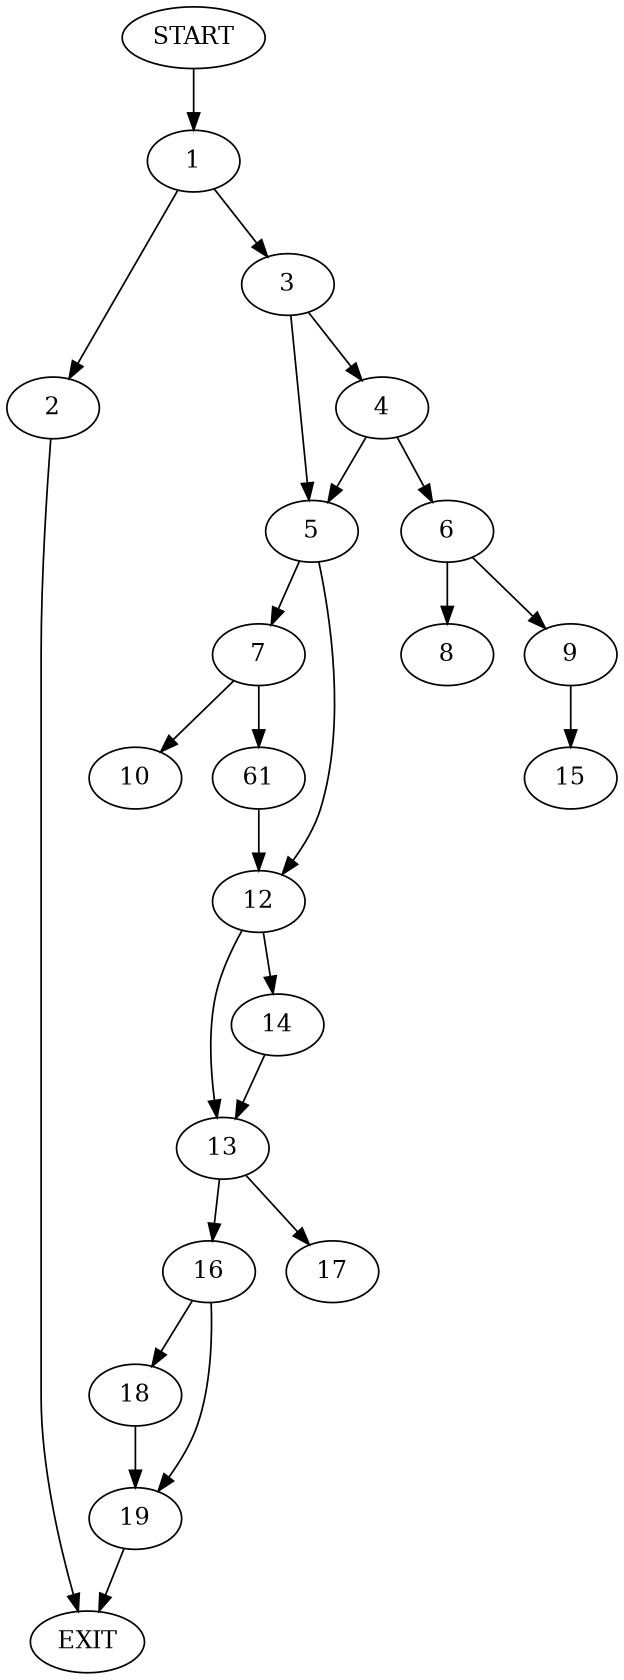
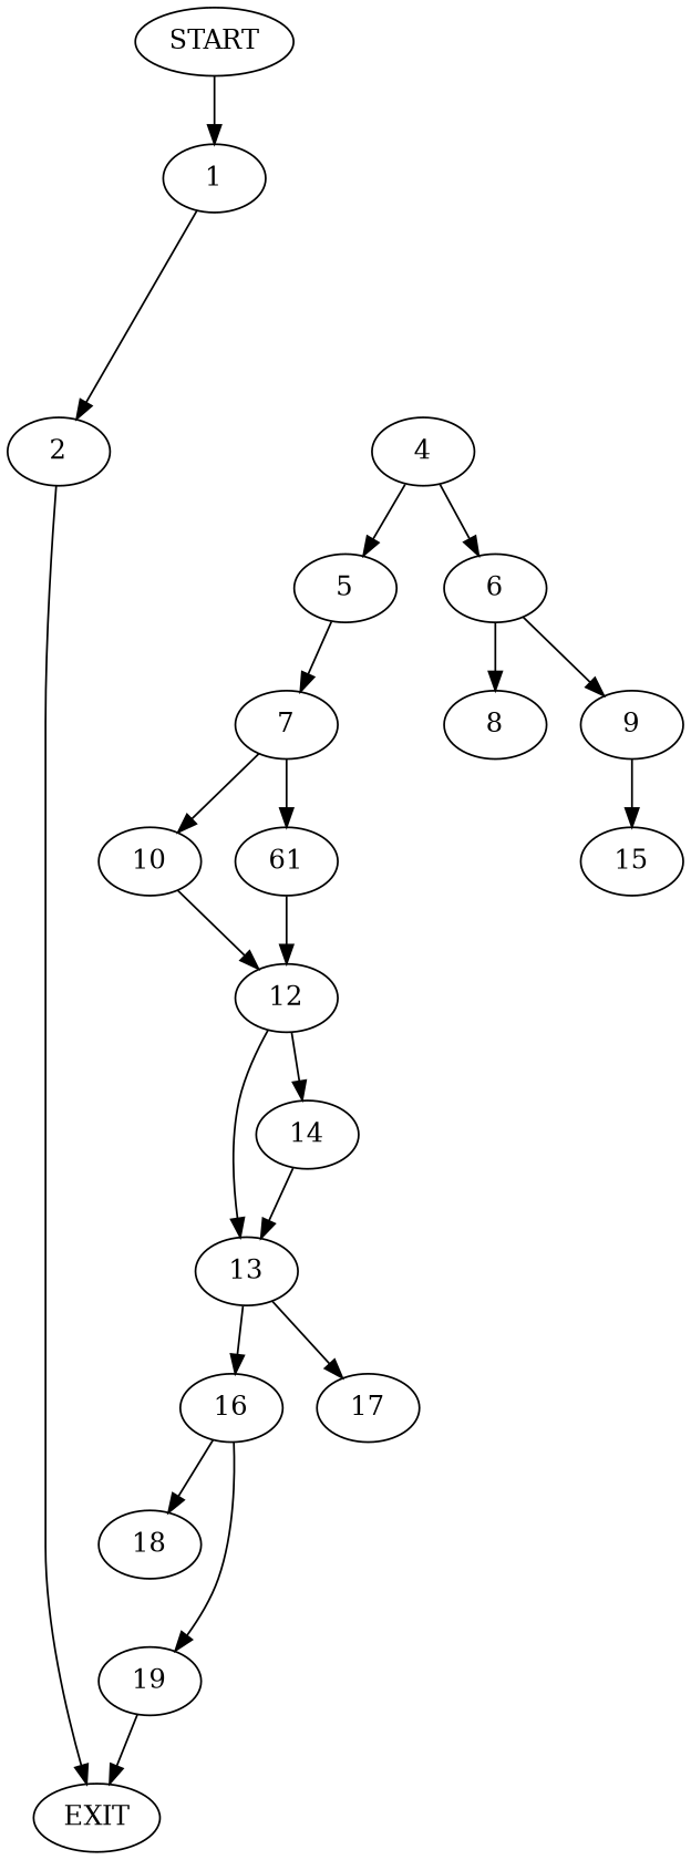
  digraph {
    n1 [label=START]
    1
    2
-   3
    n5 [label=EXIT]
    4
    5
    6
    7
    8
    9
    10
    n13 [label=61]
    15
    12
    13
    14
    16
    17
    18
    19
    n1 -> 1
    1 -> 2
-   1 -> 3
    2 -> n5
-   3 -> 4
-   3 -> 5
    4 -> 5
    4 -> 6
    5 -> 7
    6 -> 8
    6 -> 9
    7 -> 10
    7 -> n13
    9 -> 15
-   5 -> 12
+   10 -> 12
    n13 -> 12
    12 -> 13
    12 -> 14
    13 -> 16
    13 -> 17
    14 -> 13
    16 -> 18
    16 -> 19
-   18 -> 19
    19 -> n5
  }
